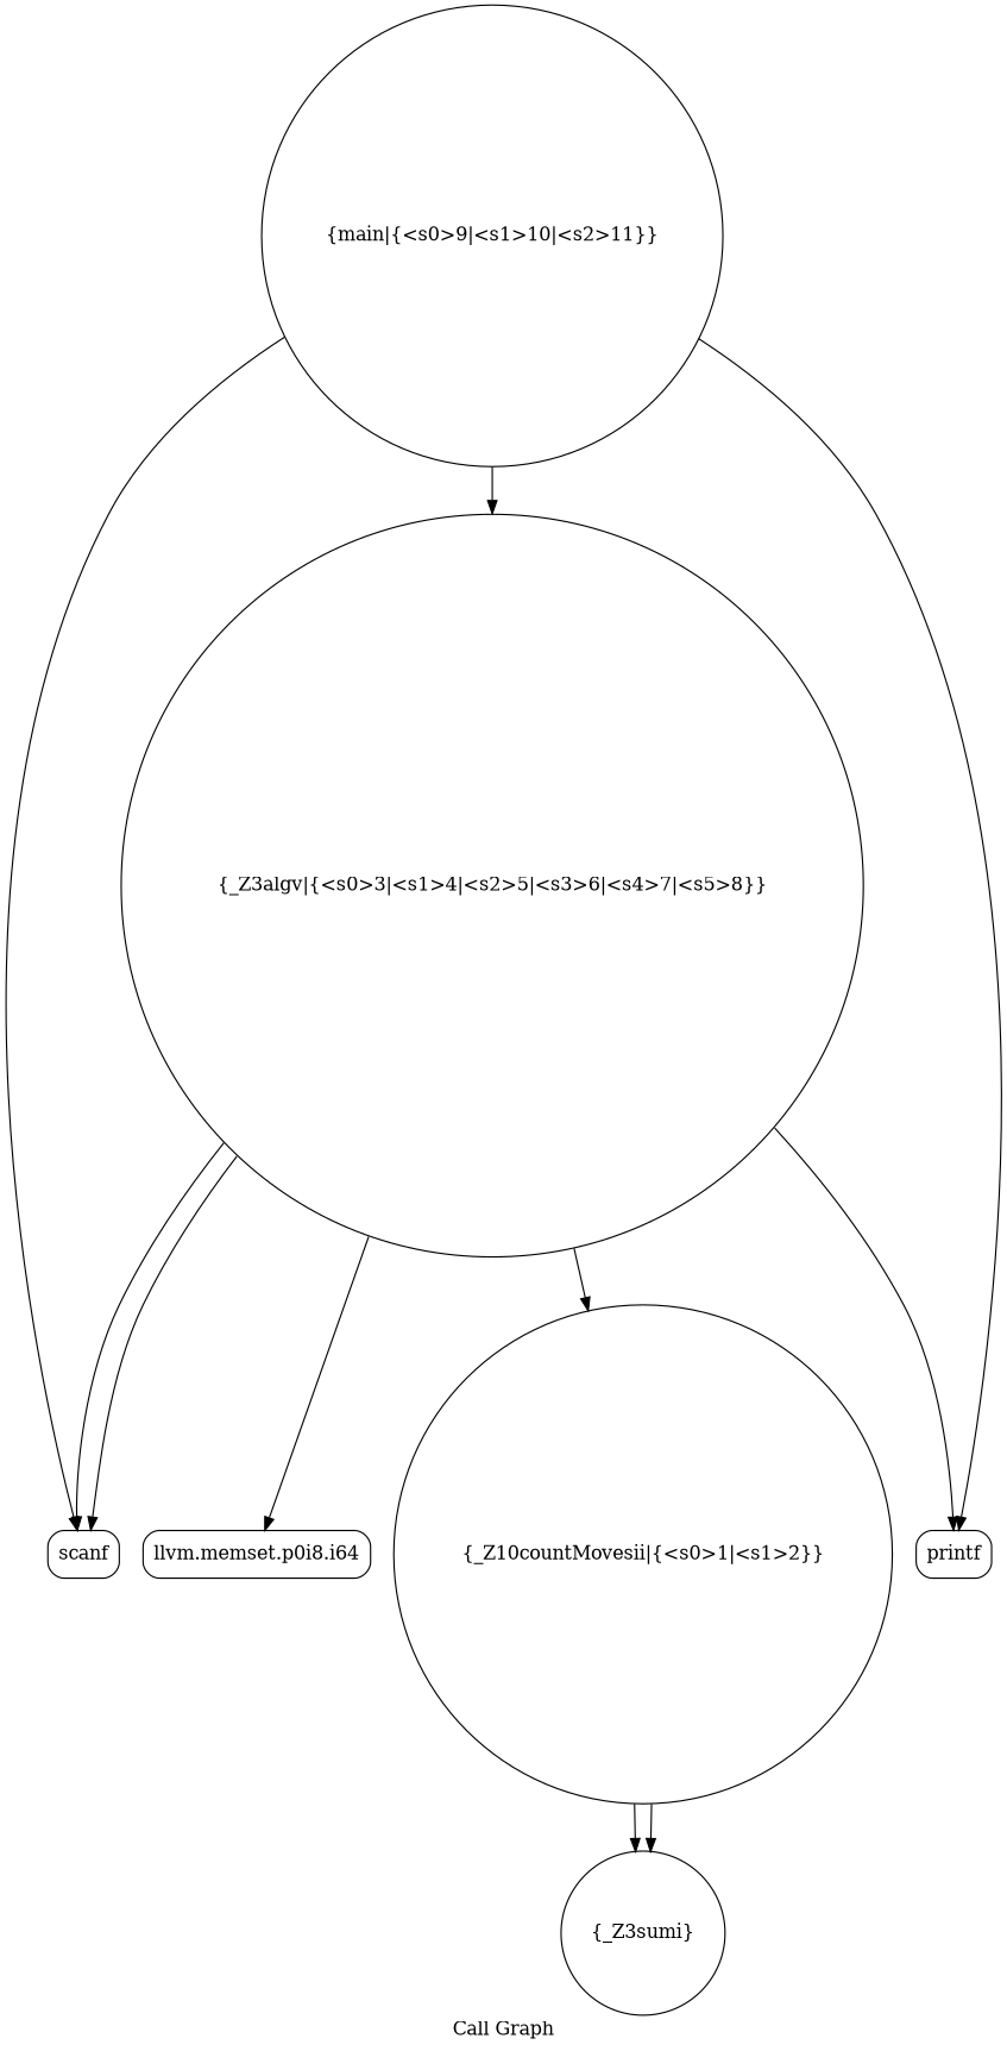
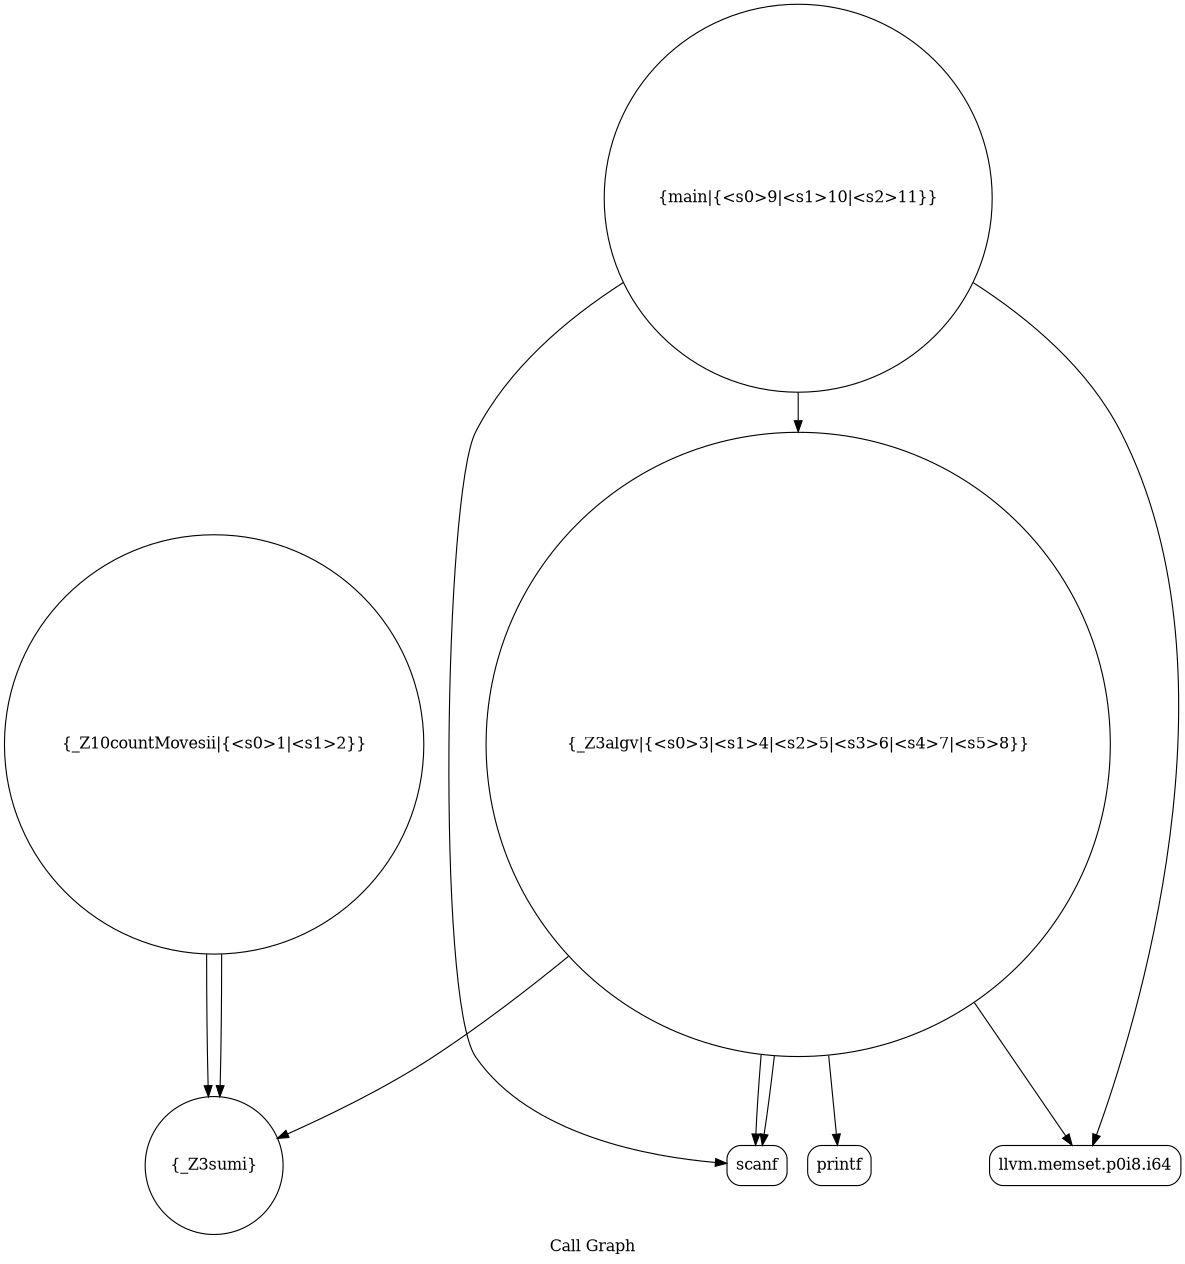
  digraph {
    label="Call Graph"
    node [shape=circle]
    edge [color=black tailport=s0]
    n1 [label="{_Z3sumi}"]
    n2 [label="{main|{<s0>9|<s1>10|<s2>11}}"]
    n3 [label="{scanf}" shape=Mrecord]
    n4 [label="{printf}" shape=Mrecord]
    n5 [label="{_Z3algv|{<s0>3|<s1>4|<s2>5|<s3>6|<s4>7|<s5>8}}"]
    n6 [label="{llvm.memset.p0i8.i64}" shape=Mrecord]
    n7 [label="{_Z10countMovesii|{<s0>1|<s1>2}}"]
    n2 -> n3
-   n2 -> n4 [tailport=s1]
+   n2 -> n6 [tailport=s1]
    n2 -> n5 [tailport=s2]
    n5 -> n3 [tailport=s1]
    n5 -> n3 [tailport=s2]
    n5 -> n4 [tailport=s5]
    n5 -> n6
-   n5 -> n7 [tailport=s4]
+   n5 -> n1 [tailport=s4]
    n7 -> n1
    n7 -> n1 [tailport=s1]
  }
